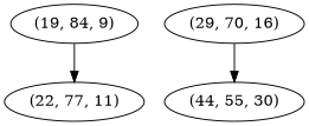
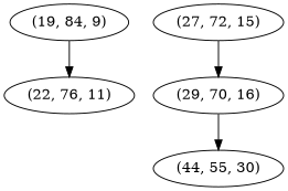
  digraph {
    n1 [label="(19, 84, 9)"]
-   "(22, 76, 11)" [label="(22, 77, 11)"]
+   "(22, 76, 11)"
+   "(27, 72, 15)"
    "(29, 70, 16)"
    "(44, 55, 30)"
    n1 -> "(22, 76, 11)"
+   "(27, 72, 15)" -> "(29, 70, 16)"
    "(29, 70, 16)" -> "(44, 55, 30)"
  }
